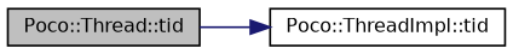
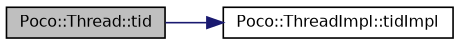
  digraph {
    rankdir=LR
    node [color=black fontname=Helvetica fontsize=10 shape=record style=filled]
    n1 [fillcolor=grey75 fontcolor=black height=0.2 label="Poco::Thread::tid" width=0.4]
-   n2 [fillcolor=white height=0.2 label="Poco::ThreadImpl::tid" width=0.4]
+   n2 [fillcolor=white height=0.2 label="Poco::ThreadImpl::tidImpl" width=0.4]
    n1 -> n2 [color=midnightblue fontname=Helvetica fontsize=10 labelfontname=Helvetica labelfontsize=10 style=solid]
  }
